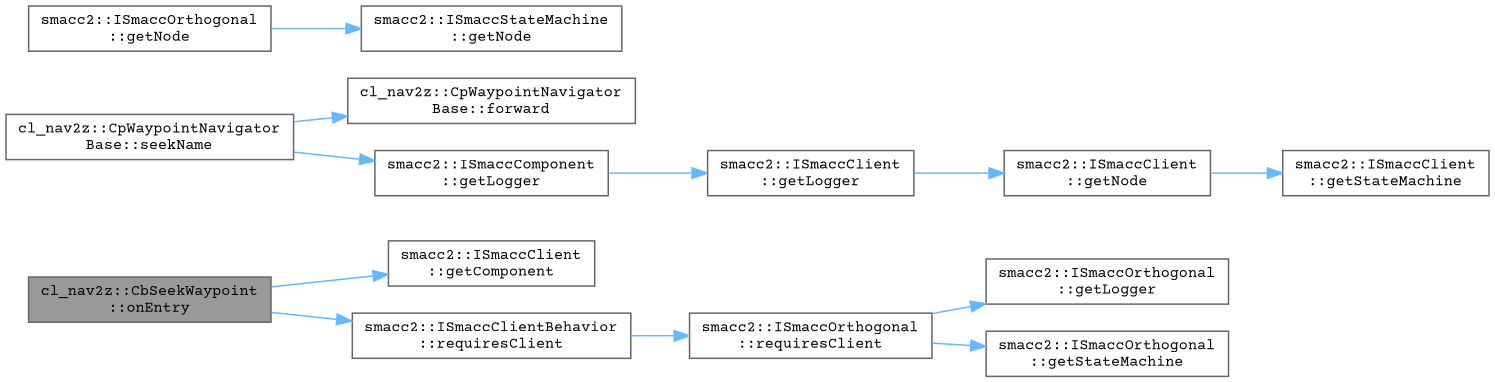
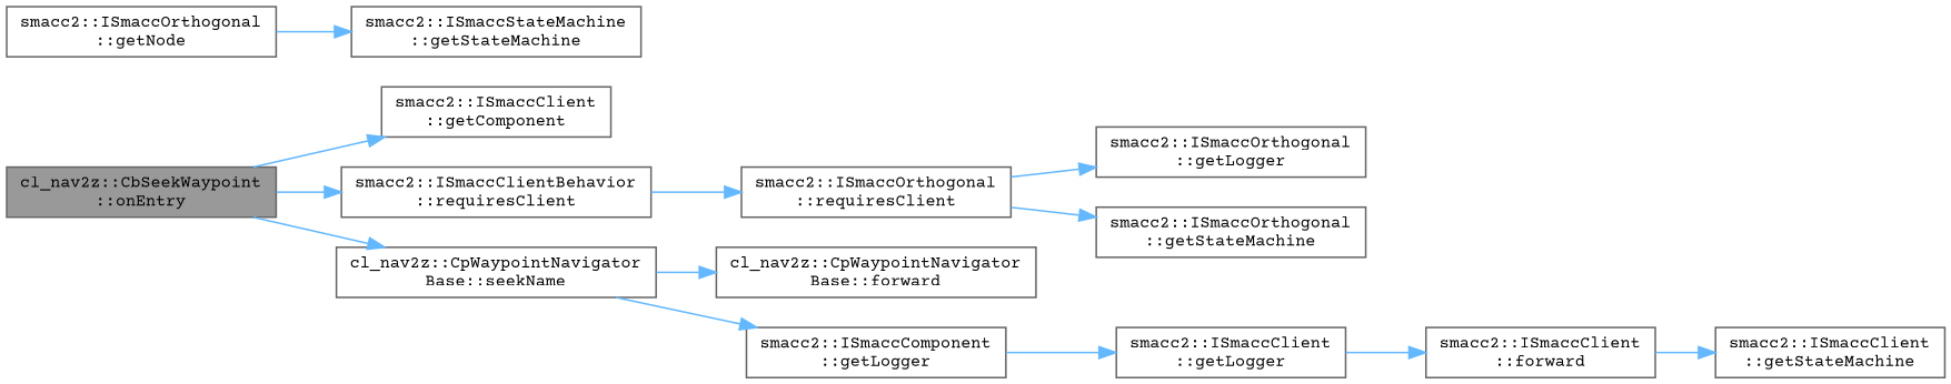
  digraph {
    fontname="Courier Prime"
    rankdir=LR
    node [color=grey40 fillcolor=white fontname="Courier Prime" fontsize=10 shape=box style=filled]
    edge [color=steelblue1 fontname="Courier Prime" fontsize=10 labelfontname=Helvetica labelfontsize=10 style=solid]
    n1 [color=gray40 fillcolor=grey60 fontcolor=black height=0.2 label="cl_nav2z::CbSeekWaypoint\l::onEntry" width=0.4]
    n2 [height=0.2 label="smacc2::ISmaccClient\l::getComponent" width=0.4]
    n3 [height=0.2 label="smacc2::ISmaccClientBehavior\l::requiresClient" width=0.4]
    n4 [height=0.2 label="cl_nav2z::CpWaypointNavigator\lBase::seekName" width=0.4]
    n5 [height=0.2 label="cl_nav2z::CpWaypointNavigator\lBase::forward" width=0.4]
    n6 [height=0.2 label="smacc2::ISmaccOrthogonal\l::requiresClient" width=0.4]
    n7 [height=0.2 label="smacc2::ISmaccComponent\l::getLogger" width=0.4]
    n8 [height=0.2 label="smacc2::ISmaccOrthogonal\l::getLogger" width=0.4]
    n9 [height=0.2 label="smacc2::ISmaccOrthogonal\l::getStateMachine" width=0.4]
    n10 [height=0.2 label="smacc2::ISmaccOrthogonal\l::getNode" width=0.4]
-   n11 [height=0.2 label="smacc2::ISmaccStateMachine\l::getNode" width=0.4]
+   n11 [height=0.2 label="smacc2::ISmaccStateMachine\l::getStateMachine" width=0.4]
    n12 [height=0.2 label="smacc2::ISmaccClient\l::getLogger" width=0.4]
-   n13 [height=0.2 label="smacc2::ISmaccClient\l::getNode" width=0.4]
+   n13 [height=0.2 label="smacc2::ISmaccClient\l::forward" width=0.4]
    n14 [height=0.2 label="smacc2::ISmaccClient\l::getStateMachine" width=0.4]
    n1 -> n2
    n1 -> n3
+   n1 -> n4
    n3 -> n6
    n4 -> n5
    n4 -> n7
    n6 -> n8
    n6 -> n9
    n7 -> n12
    n10 -> n11
    n12 -> n13
    n13 -> n14
  }
